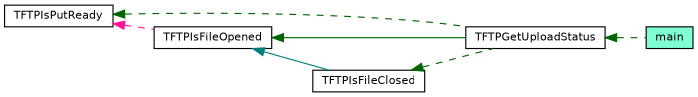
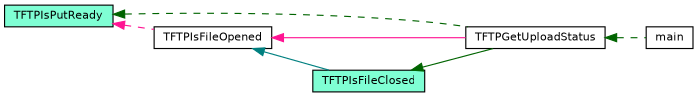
  digraph {
    rankdir=LR
    node [color=black fillcolor=white fontname=Helvetica fontsize=10 shape=record style=filled]
    edge [color=darkgreen dir=back fontname=Helvetica fontsize=10 labelfontname=Helvetica labelfontsize=10 style=dashed]
-   n1 [fontcolor=black height=0.2 label=TFTPIsPutReady width=0.4]
+   n1 [fillcolor=aquamarine fontcolor=black height=0.2 label=TFTPIsPutReady width=0.4]
    n2 [height=0.2 label=TFTPGetUploadStatus width=0.4]
    n3 [height=0.2 label=TFTPIsFileOpened width=0.4]
-   n4 [fillcolor=aquamarine height=0.2 label=main width=0.4]
-   n5 [height=0.2 label=TFTPIsFileClosed width=0.4]
+   n4 [height=0.2 label=main width=0.4]
+   n5 [fillcolor=aquamarine height=0.2 label=TFTPIsFileClosed width=0.4]
    n1 -> n2
    n1 -> n3 [color=deeppink]
    n2 -> n4
-   n3 -> n2 [style=solid]
+   n3 -> n2 [color=deeppink style=solid]
    n3 -> n5 [color=teal style=solid]
-   n5 -> n2
+   n5 -> n2 [style=solid]
  }
